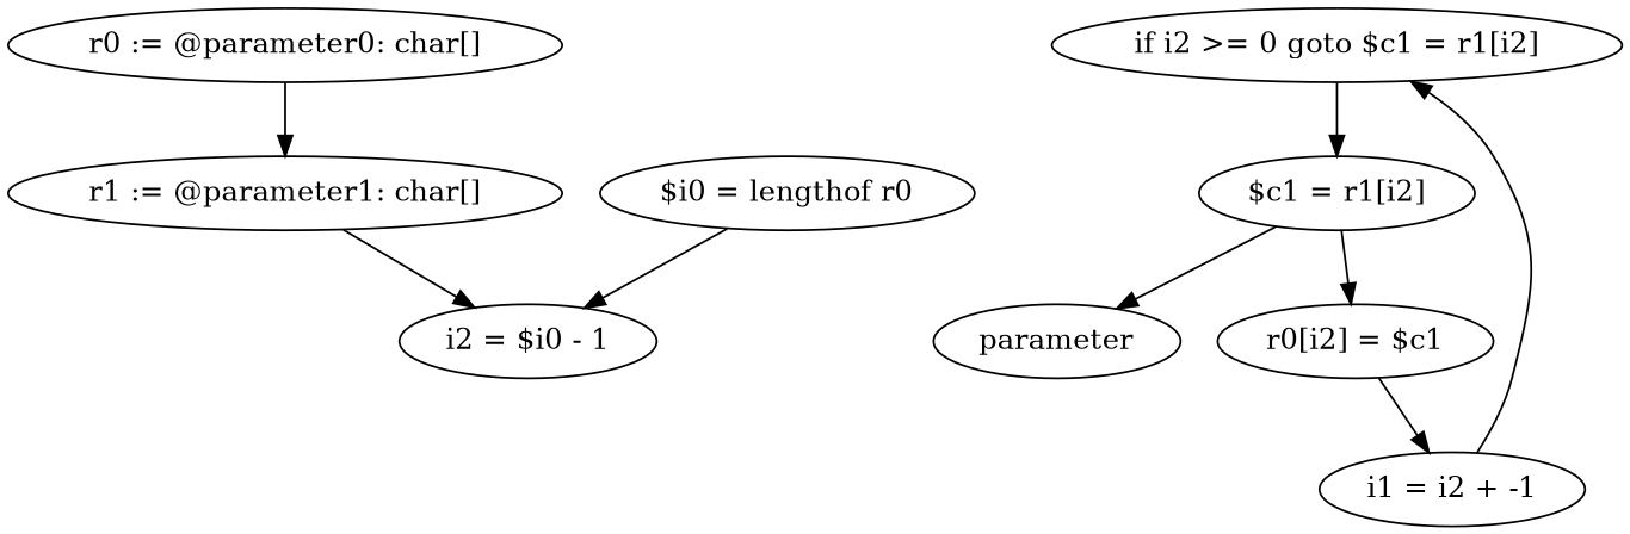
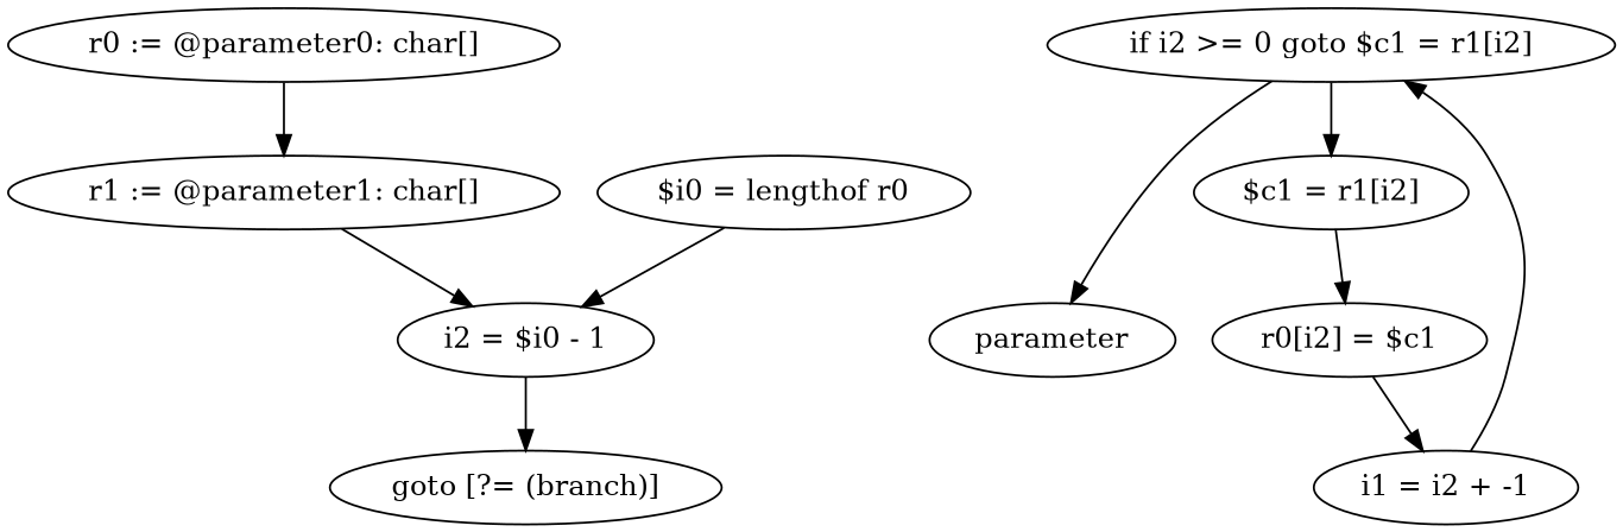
  digraph {
    "r0 := @parameter0: char[]"
    "r1 := @parameter1: char[]"
    "i2 = $i0 - 1"
    "$i0 = lengthof r0"
+   "goto [?= (branch)]"
    "if i2 >= 0 goto $c1 = r1[i2]"
    "$c1 = r1[i2]"
    n8 [label=parameter]
    "r0[i2] = $c1"
    n10 [label="i1 = i2 + -1"]
    "r0 := @parameter0: char[]" -> "r1 := @parameter1: char[]"
    "r1 := @parameter1: char[]" -> "i2 = $i0 - 1"
+   "i2 = $i0 - 1" -> "goto [?= (branch)]"
    "$i0 = lengthof r0" -> "i2 = $i0 - 1"
    "if i2 >= 0 goto $c1 = r1[i2]" -> "$c1 = r1[i2]"
-   "$c1 = r1[i2]" -> n8
+   "if i2 >= 0 goto $c1 = r1[i2]" -> n8
    "$c1 = r1[i2]" -> "r0[i2] = $c1"
    "r0[i2] = $c1" -> n10
    n10 -> "if i2 >= 0 goto $c1 = r1[i2]"
  }
